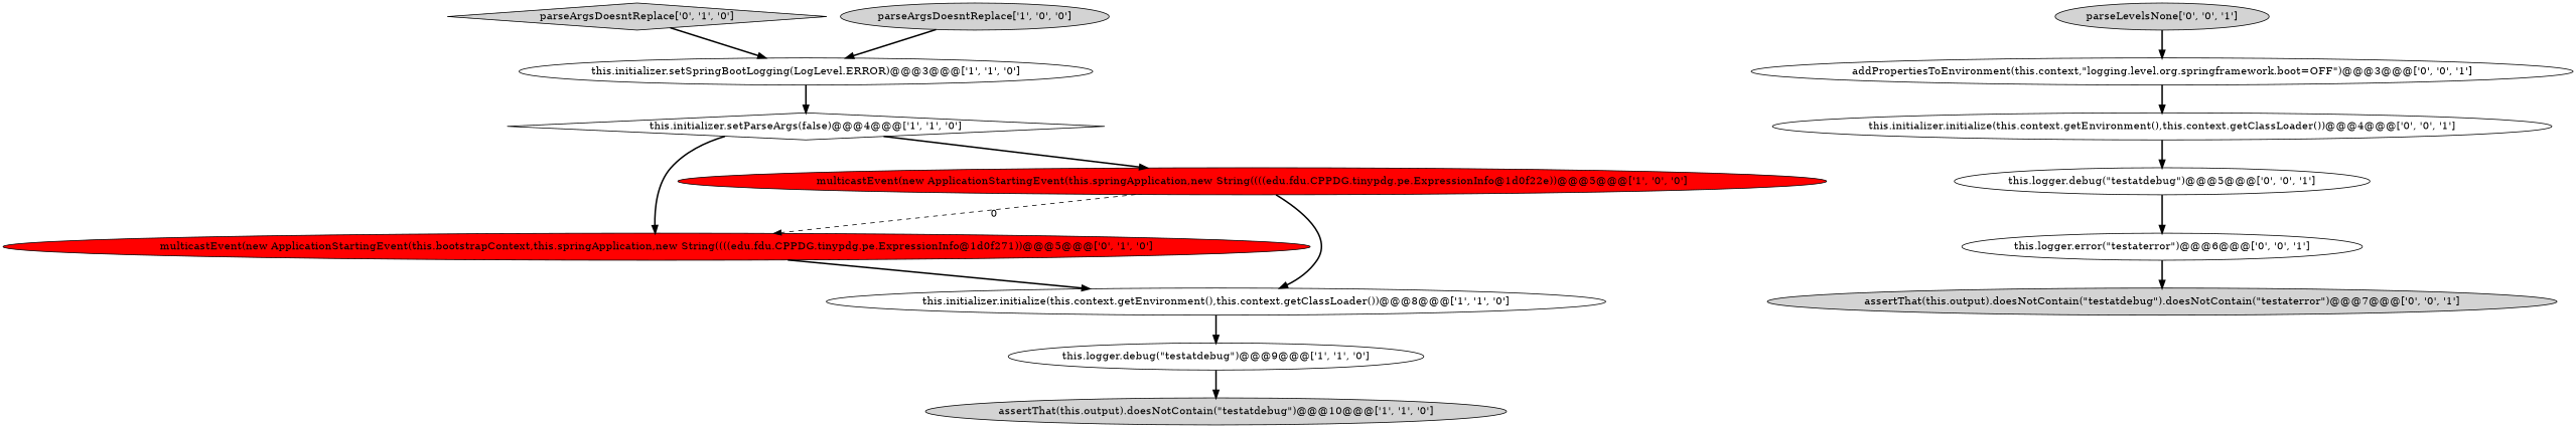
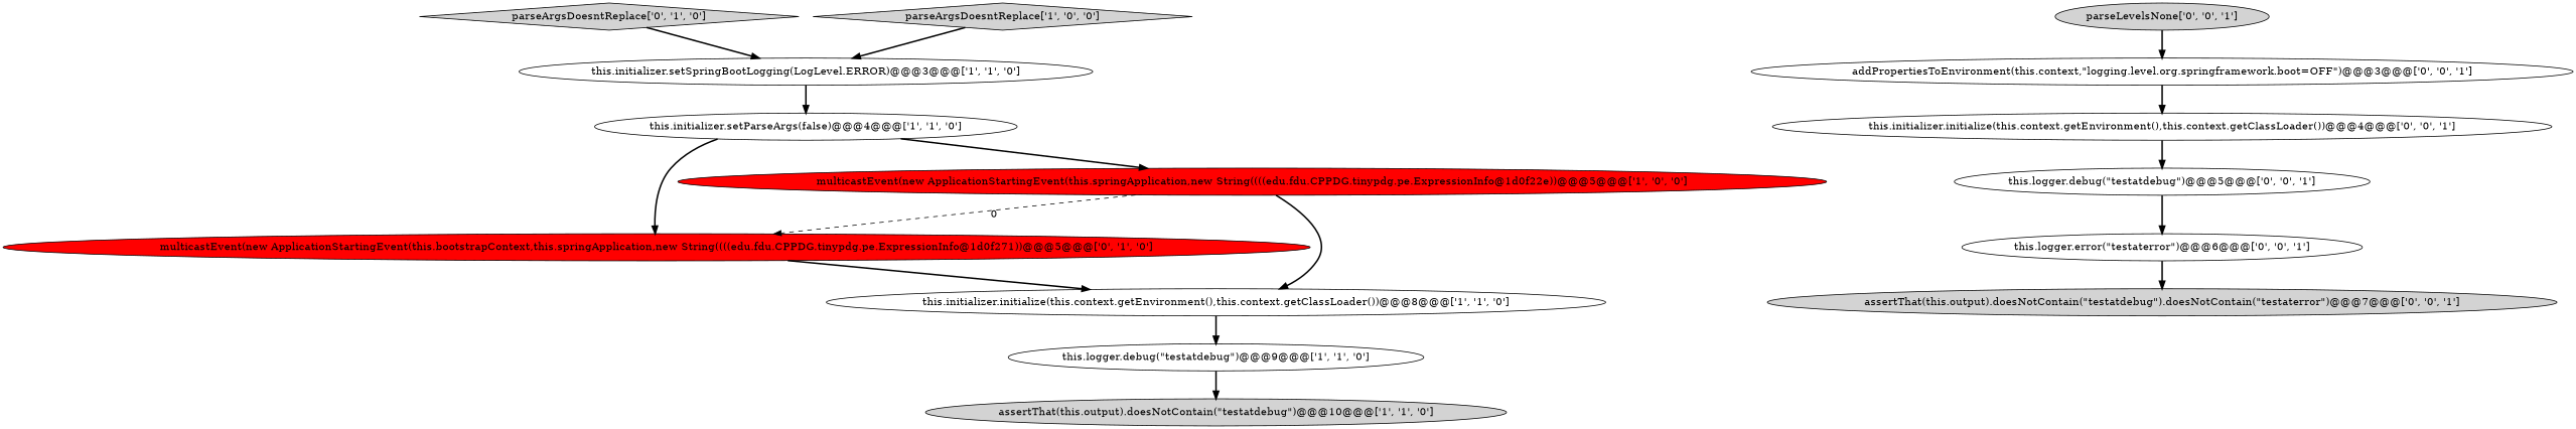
  digraph {
    node [fillcolor=white shape=ellipse style=filled]
    edge [style=bold]
    n1 [fillcolor=red label="multicastEvent(new ApplicationStartingEvent(this.bootstrapContext,this.springApplication,new String((((edu.fdu.CPPDG.tinypdg.pe.ExpressionInfo@1d0f271))@@@5@@@['0', '1', '0']"]
    n2 [label="this.initializer.initialize(this.context.getEnvironment(),this.context.getClassLoader())@@@8@@@['1', '1', '0']"]
    n3 [label="this.logger.debug(\"testatdebug\")@@@9@@@['1', '1', '0']"]
    n4 [fillcolor=red label="multicastEvent(new ApplicationStartingEvent(this.springApplication,new String((((edu.fdu.CPPDG.tinypdg.pe.ExpressionInfo@1d0f22e))@@@5@@@['1', '0', '0']"]
    n5 [label="this.logger.error(\"testaterror\")@@@6@@@['0', '0', '1']"]
    n6 [fillcolor=lightgray label="assertThat(this.output).doesNotContain(\"testatdebug\").doesNotContain(\"testaterror\")@@@7@@@['0', '0', '1']"]
    n7 [label="this.initializer.initialize(this.context.getEnvironment(),this.context.getClassLoader())@@@4@@@['0', '0', '1']"]
    n8 [label="this.logger.debug(\"testatdebug\")@@@5@@@['0', '0', '1']"]
    n9 [fillcolor=lightgray label="parseLevelsNone['0', '0', '1']"]
    n10 [label="addPropertiesToEnvironment(this.context,\"logging.level.org.springframework.boot=OFF\")@@@3@@@['0', '0', '1']"]
    n11 [fillcolor=lightgray label="assertThat(this.output).doesNotContain(\"testatdebug\")@@@10@@@['1', '1', '0']"]
    n12 [label="this.initializer.setSpringBootLogging(LogLevel.ERROR)@@@3@@@['1', '1', '0']"]
-   n13 [label="this.initializer.setParseArgs(false)@@@4@@@['1', '1', '0']" shape=diamond]
+   n13 [label="this.initializer.setParseArgs(false)@@@4@@@['1', '1', '0']"]
    n14 [fillcolor=lightgray label="parseArgsDoesntReplace['0', '1', '0']" shape=diamond]
-   n15 [fillcolor=lightgray label="parseArgsDoesntReplace['1', '0', '0']"]
+   n15 [fillcolor=lightgray label="parseArgsDoesntReplace['1', '0', '0']" shape=diamond]
    n1 -> n2
    n2 -> n3
    n3 -> n11
    n4 -> n1 [label=0 style=dashed]
    n4 -> n2
    n5 -> n6
    n7 -> n8
    n8 -> n5
    n9 -> n10
    n10 -> n7
    n12 -> n13
    n13 -> n1
    n13 -> n4
    n14 -> n12
    n15 -> n12
  }
